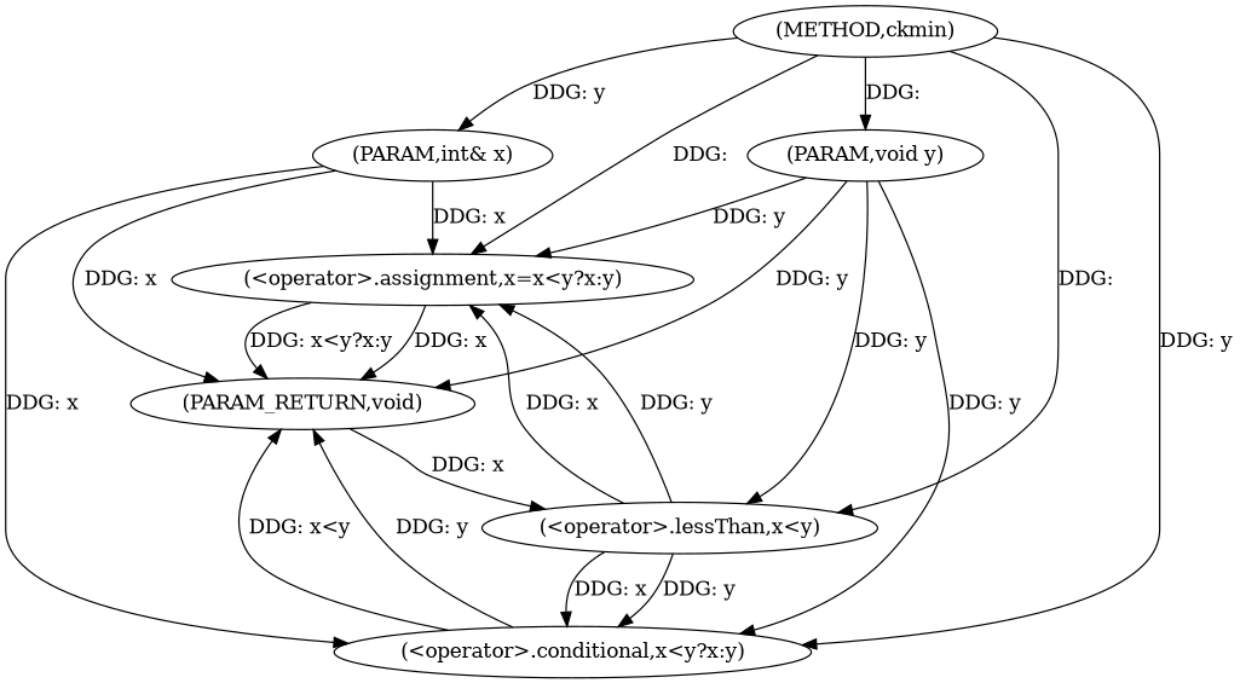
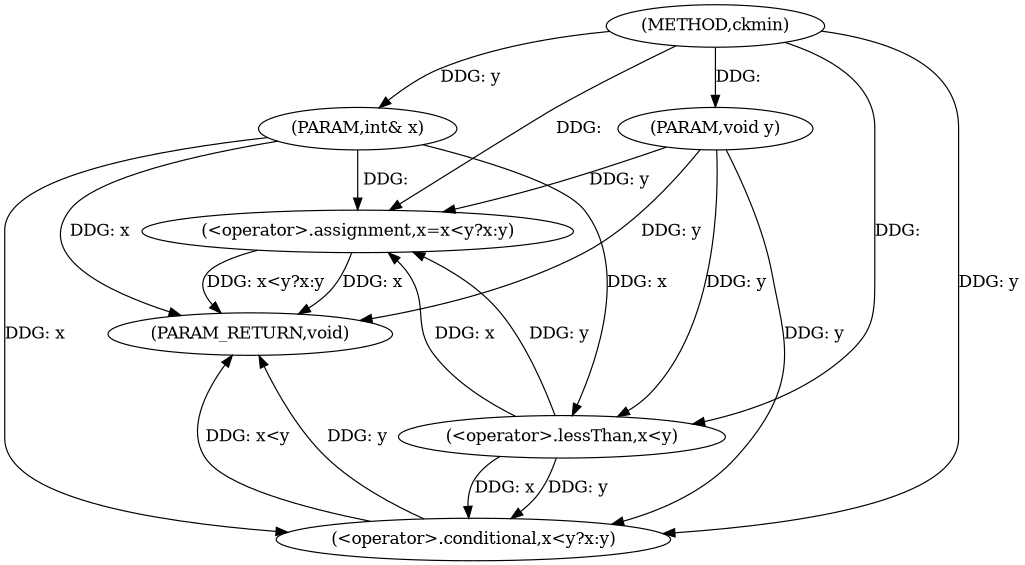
  digraph {
    n1 [label="(METHOD,ckmin)"]
    n2 [label="(PARAM,int& x)"]
    n3 [label="(PARAM,void y)"]
    n4 [label="(<operator>.assignment,x=x<y?x:y)"]
    n5 [label="(<operator>.conditional,x<y?x:y)"]
    n6 [label="(<operator>.lessThan,x<y)"]
    n7 [label="(PARAM_RETURN,void)"]
    n1 -> n2 [label="DDG: y"]
    n1 -> n3 [label="DDG: "]
    n1 -> n4 [label="DDG: "]
    n1 -> n5 [label="DDG: y"]
    n1 -> n6 [label="DDG: "]
-   n2 -> n4 [label="DDG: x"]
+   n2 -> n4 [label="DDG: "]
    n2 -> n5 [label="DDG: x"]
-   n7 -> n6 [label="DDG: x"]
+   n2 -> n6 [label="DDG: x"]
    n2 -> n7 [label="DDG: x"]
    n3 -> n4 [label="DDG: y"]
    n3 -> n5 [label="DDG: y"]
    n3 -> n6 [label="DDG: y"]
    n3 -> n7 [label="DDG: y"]
    n4 -> n7 [label="DDG: x"]
    n4 -> n7 [label="DDG: x<y?x:y"]
    n5 -> n7 [label="DDG: x<y"]
    n5 -> n7 [label="DDG: y"]
    n6 -> n4 [label="DDG: y"]
    n6 -> n4 [label="DDG: x"]
    n6 -> n5 [label="DDG: x"]
    n6 -> n5 [label="DDG: y"]
  }
